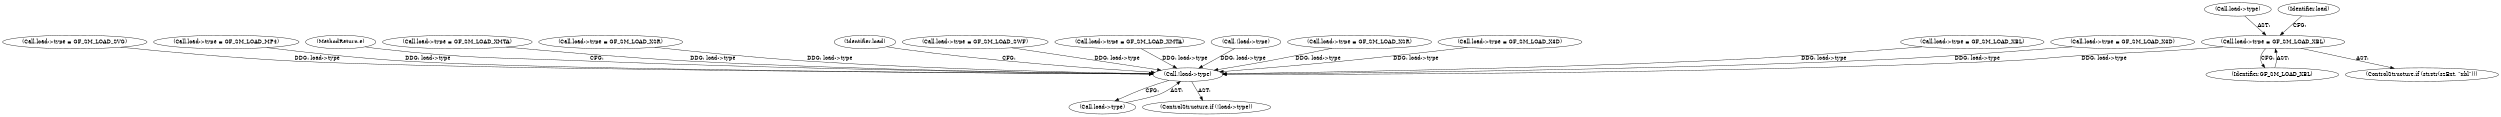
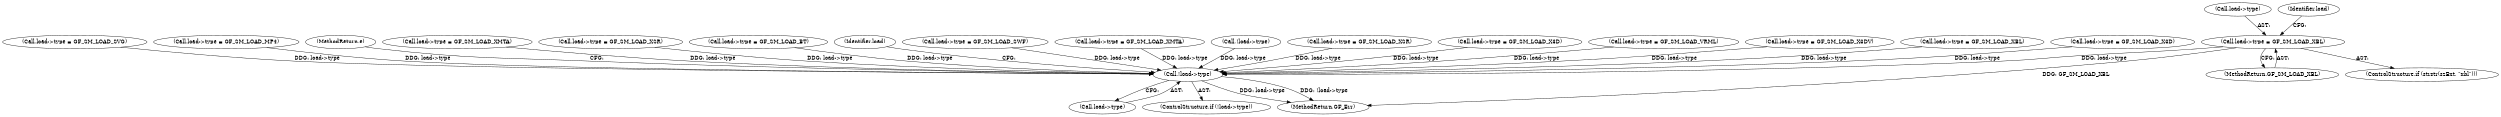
  digraph {
    n1 [label="(Call,load->type = GF_SM_LOAD_XBL)"]
    n2 [label="(Call,!load->type)"]
-   n4 [label="(Identifier,GF_SM_LOAD_XBL)"]
+   n3 [label="(MethodReturn,GF_Err)"]
+   n4 [label="(MethodReturn,GF_SM_LOAD_XBL)"]
    n5 [label="(ControlStructure,if (strstr(szExt, \"xbl\")))"]
    n6 [label="(Call,load->type)"]
    n7 [label="(ControlStructure,if (!load->type))"]
    n8 [label="(Call,load->type = GF_SM_LOAD_SVG)"]
    n9 [label="(Call,load->type = GF_SM_LOAD_MP4)"]
    n10 [label="(MethodReturn,e)"]
    n11 [label="(Call,load->type = GF_SM_LOAD_XMTA)"]
    n12 [label="(Call,load->type = GF_SM_LOAD_XSR)"]
+   n13 [label="(Call,load->type = GF_SM_LOAD_BT)"]
    n14 [label="(Identifier,load)"]
    n15 [label="(Call,load->type = GF_SM_LOAD_SWF)"]
    n16 [label="(Call,load->type = GF_SM_LOAD_XMTA)"]
    n17 [label="(Call,!load->type)"]
    n18 [label="(Call,load->type = GF_SM_LOAD_XSR)"]
    n19 [label="(Call,load->type = GF_SM_LOAD_X3D)"]
    n20 [label="(Call,load->type)"]
+   n21 [label="(Call,load->type = GF_SM_LOAD_VRML)"]
+   n22 [label="(Call,load->type = GF_SM_LOAD_X3DV)"]
    n23 [label="(Call,load->type = GF_SM_LOAD_XBL)"]
    n24 [label="(Identifier,load)"]
    n25 [label="(Call,load->type = GF_SM_LOAD_X3D)"]
    n1 -> n2 [label="DDG: load->type"]
+   n1 -> n3 [label="DDG: GF_SM_LOAD_XBL"]
    n1 -> n4 [label="CFG: "]
    n1 -> n5 [label="AST: "]
+   n2 -> n3 [label="DDG: !load->type"]
+   n2 -> n3 [label="DDG: load->type"]
    n2 -> n6 [label="CFG: "]
    n2 -> n7 [label="AST: "]
    n4 -> n1 [label="AST: "]
    n6 -> n2 [label="AST: "]
    n8 -> n2 [label="DDG: load->type"]
    n9 -> n2 [label="DDG: load->type"]
    n10 -> n2 [label="CFG: "]
    n11 -> n2 [label="DDG: load->type"]
    n12 -> n2 [label="DDG: load->type"]
+   n13 -> n2 [label="DDG: load->type"]
    n14 -> n2 [label="CFG: "]
    n15 -> n2 [label="DDG: load->type"]
    n16 -> n2 [label="DDG: load->type"]
    n17 -> n2 [label="DDG: load->type"]
    n18 -> n2 [label="DDG: load->type"]
    n19 -> n2 [label="DDG: load->type"]
    n20 -> n1 [label="AST: "]
+   n21 -> n2 [label="DDG: load->type"]
+   n22 -> n2 [label="DDG: load->type"]
    n23 -> n2 [label="DDG: load->type"]
    n24 -> n1 [label="CFG: "]
    n25 -> n2 [label="DDG: load->type"]
  }
